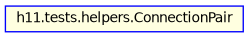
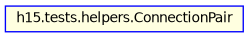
  digraph {
    rankdir=LR
    fontname="DejaVu Sans"
-   n1 [color=blue fillcolor=lightyellow fontname="DejaVu Sans" fontsize=10 height=0.2 label="h11.tests.helpers.ConnectionPair" shape=record style=filled width=0.4]
+   n1 [color=blue fillcolor=lightyellow fontname="DejaVu Sans" fontsize=10 height=0.2 label="h15.tests.helpers.ConnectionPair" shape=record style=filled width=0.4]
  }
